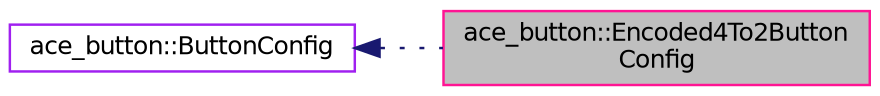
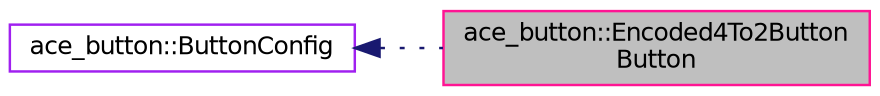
  digraph {
    rankdir=LR
    node [fontname=Helvetica fontsize=10 shape=record style=filled]
-   n1 [color=deeppink fillcolor=grey75 fontcolor=black height=0.2 label="ace_button::Encoded4To2Button\lConfig" width=0.4]
+   n1 [color=deeppink fillcolor=grey75 fontcolor=black height=0.2 label="ace_button::Encoded4To2Button\lButton" width=0.4]
    n2 [color=purple fillcolor=white height=0.2 label="ace_button::ButtonConfig" width=0.4]
    n2 -> n1 [color=midnightblue dir=back fontname=Helvetica fontsize=10 labelfontname=Helvetica labelfontsize=10 style=dotted]
  }
